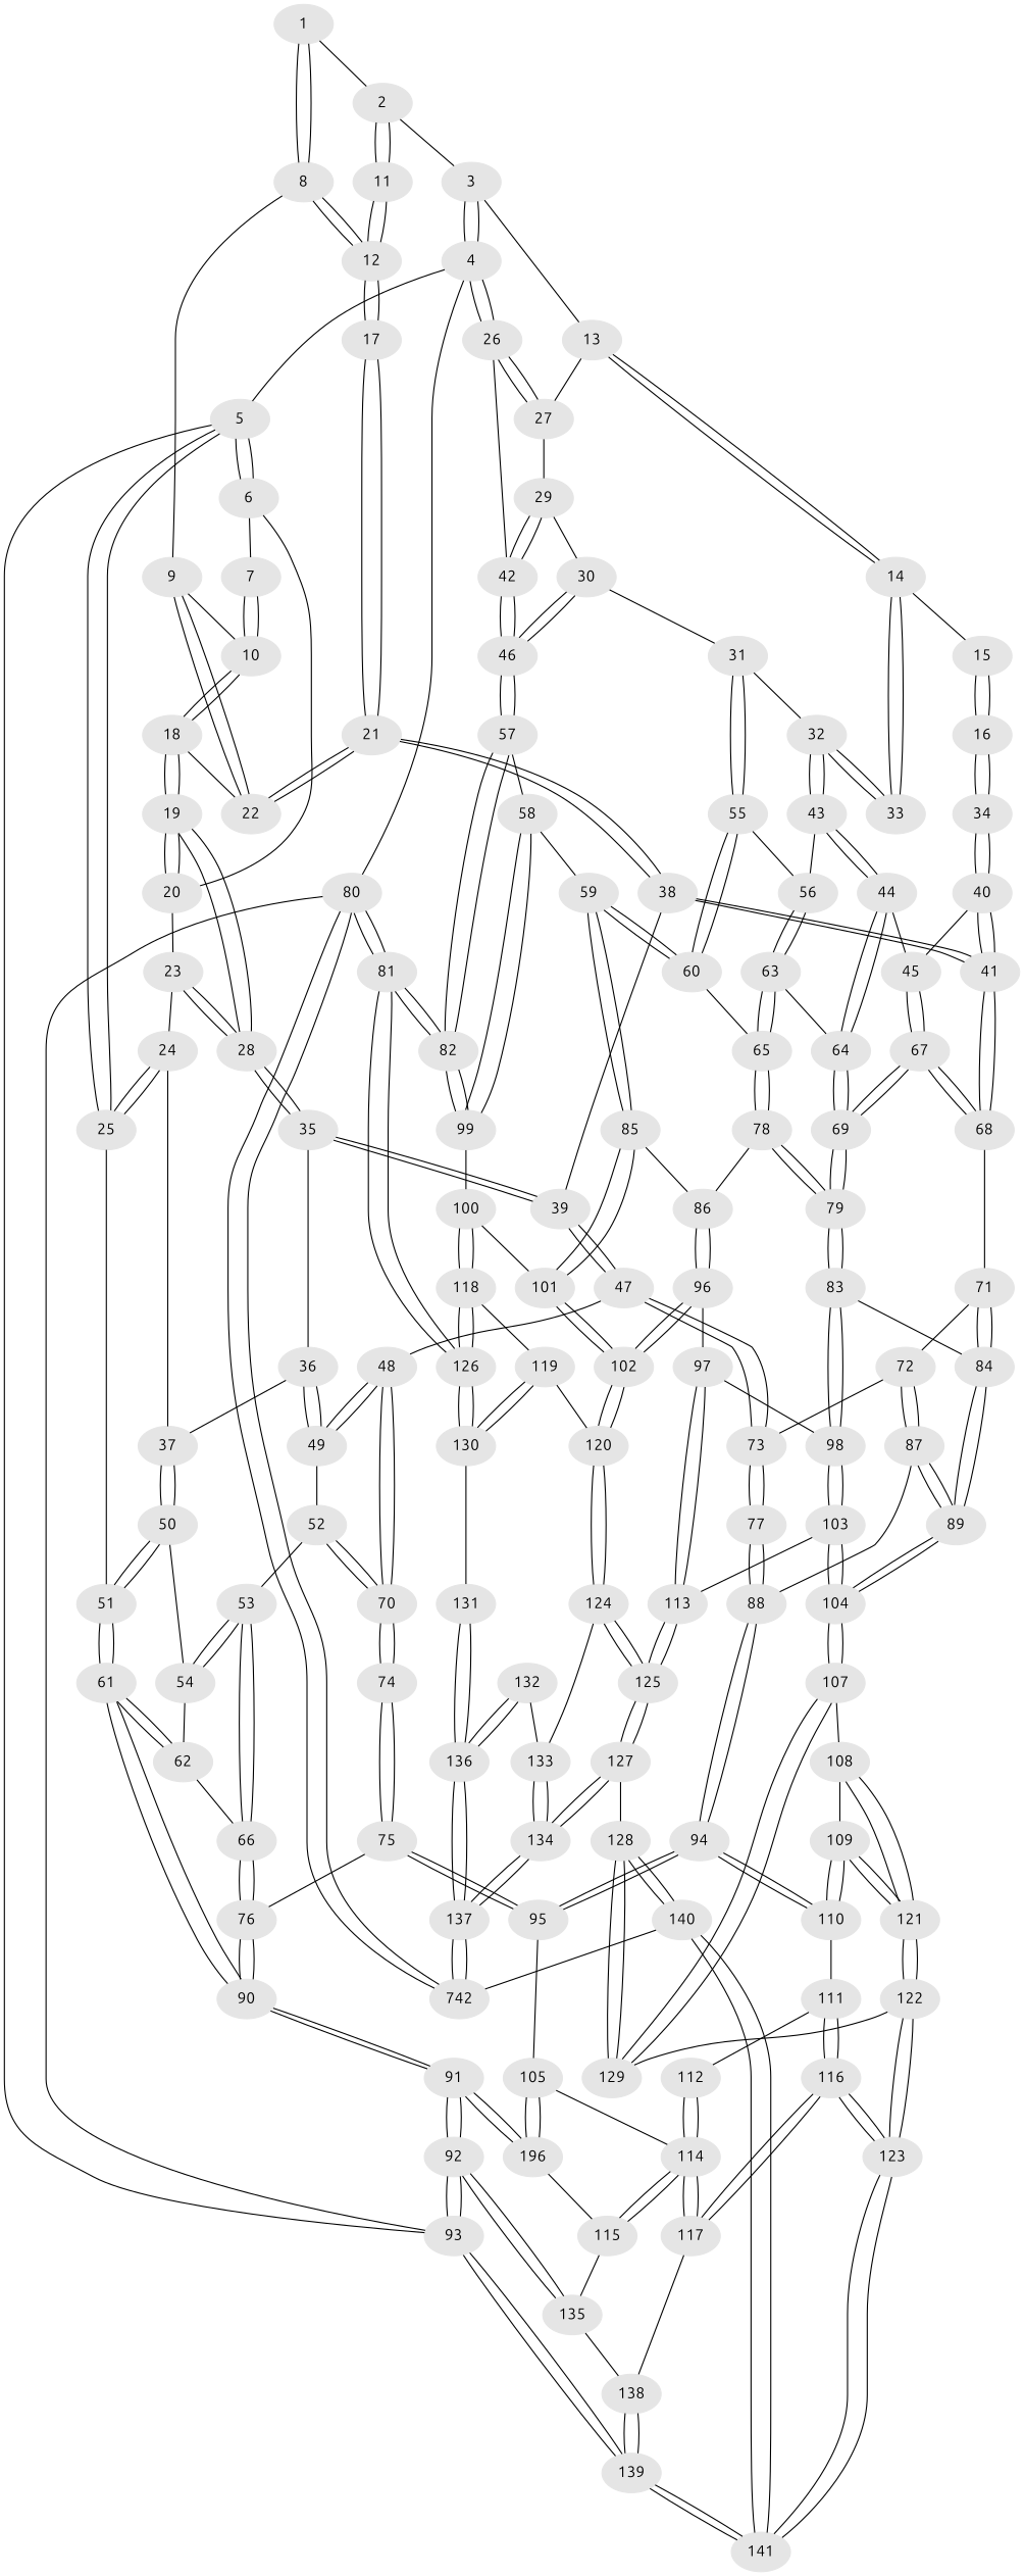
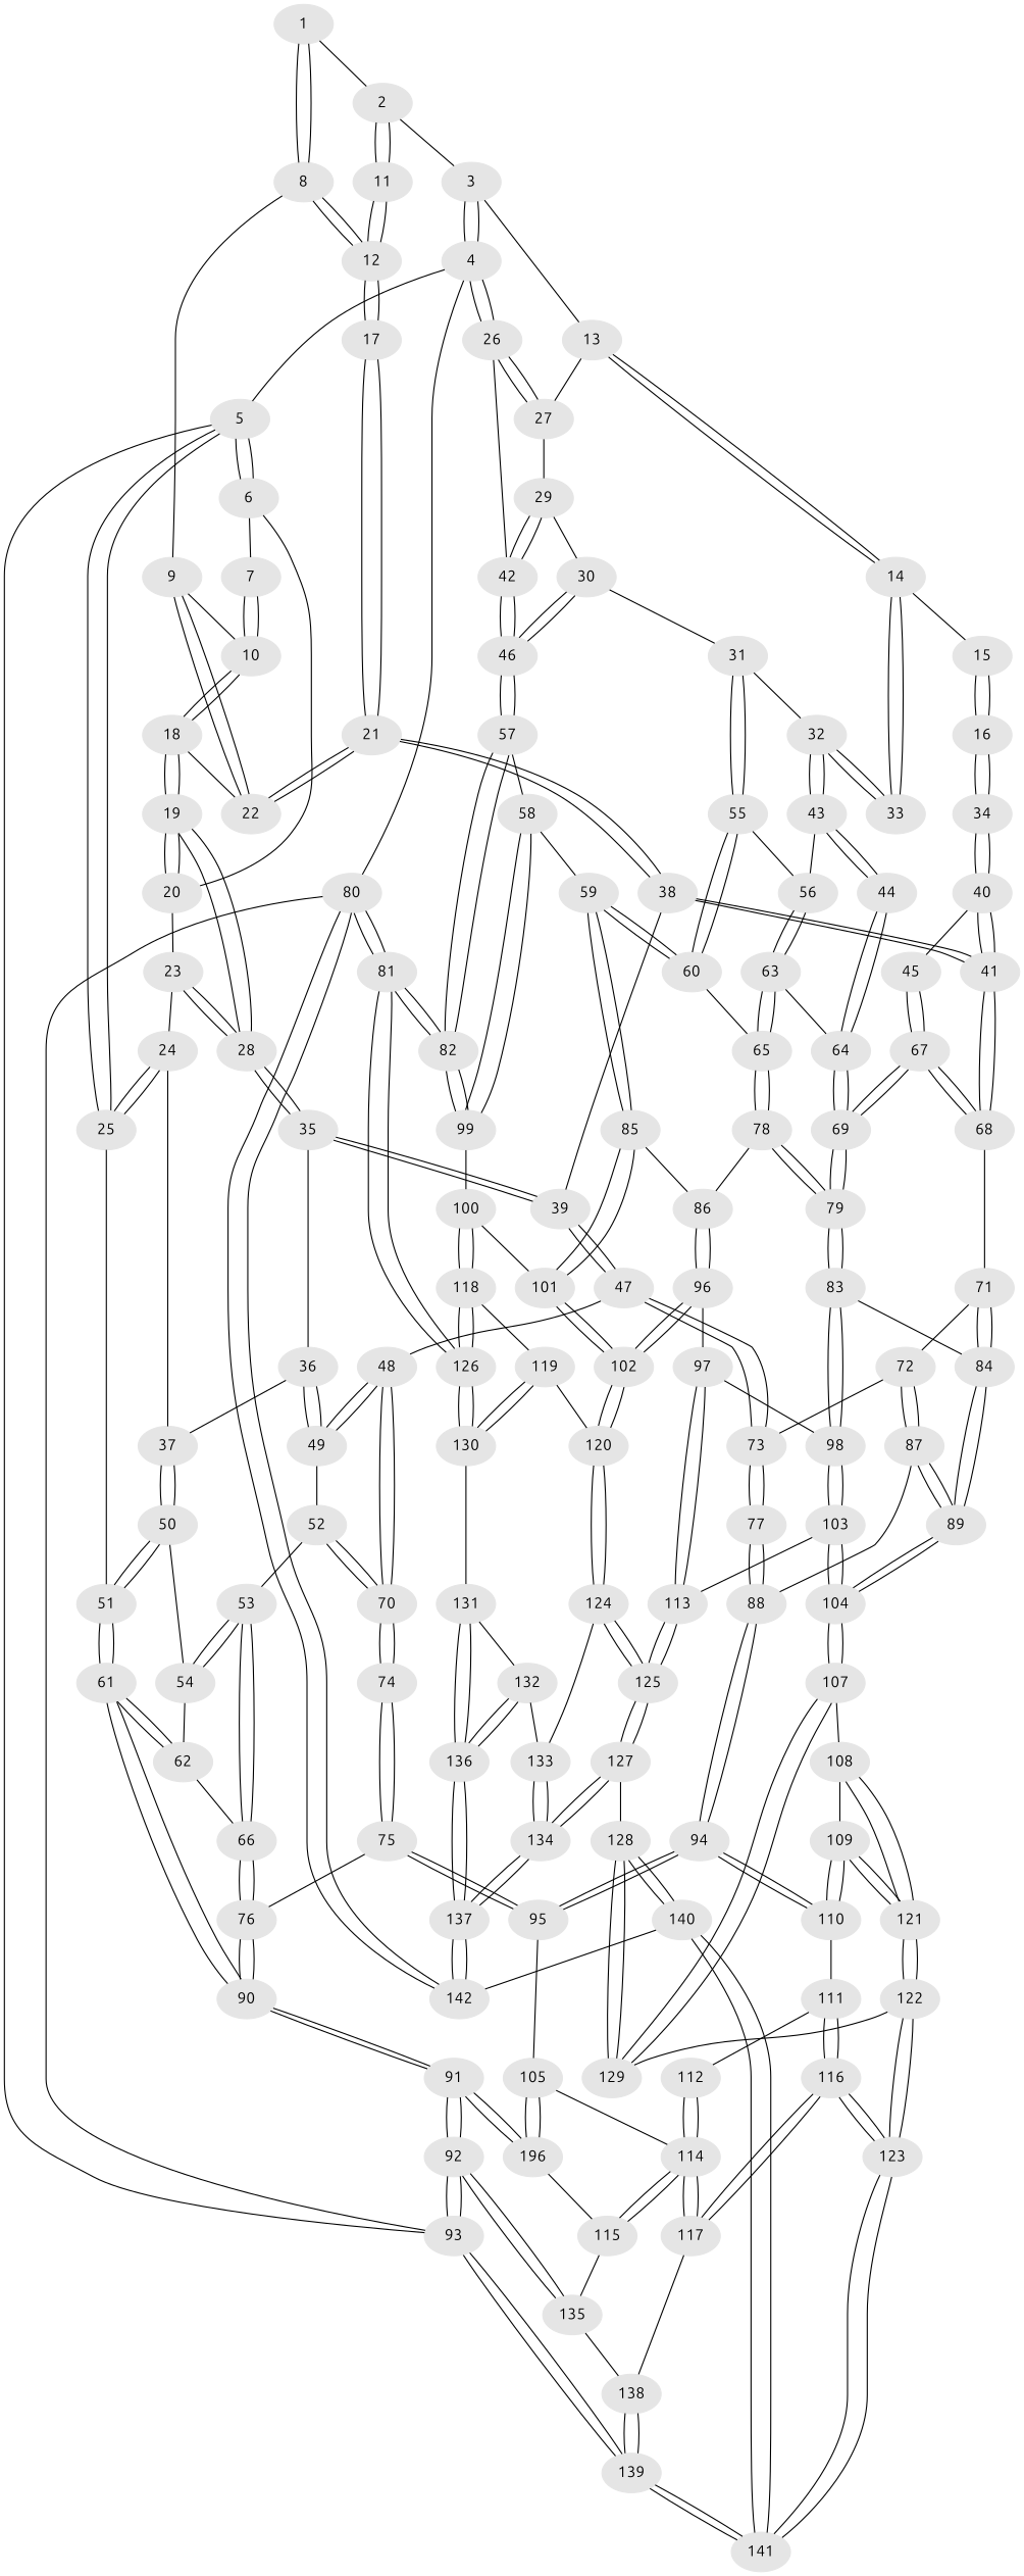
  graph {
    fontname=Ubuntu
    node [color=gray90 fontname=Ubuntu style=filled]
    edge [fontname=Ubuntu]
    1
    2
    8
    3
    11
    9
    12
    4
    13
    5
    26
    80
    14
    27
    6
    25
    93
    42
    81
-   142 [label=742]
+   142
    7
    20
    51
    139
    10
    23
    18
    22
    17
    19
    15
    16
    21
    33
    29
    34
    40
    38
    28
    35
    24
    39
    41
    37
    50
    61
    46
    30
    36
    31
    32
    55
    57
    43
    56
    60
    44
    45
    49
    47
    52
    54
    68
    48
    73
    67
    71
    64
    63
    69
    58
    82
    70
    77
    74
    53
    62
    90
    66
    76
    65
    59
    99
    85
    100
    86
    101
    78
    91
    79
    72
    84
    83
    75
    87
    89
    88
    95
    105
    94
    96
    98
    126
    130
    103
    104
    102
    97
    110
    107
    92
    n112 [label=196]
    135
    115
    138
    141
    111
    114
    113
    120
    125
    118
    119
    124
    108
    129
    112
    109
    121
    122
    116
    117
    123
    127
    131
    133
    134
    128
    140
    137
    132
    136
    1 -- 2
    1 -- 8
    1 -- 8
    2 -- 3
    2 -- 11
    2 -- 11
    8 -- 9
    8 -- 12
    8 -- 12
    3 -- 4
    3 -- 4
    3 -- 13
    11 -- 12
    11 -- 12
    9 -- 10
    9 -- 22
    9 -- 22
    12 -- 17
    12 -- 17
    4 -- 5
    4 -- 26
    4 -- 26
    4 -- 80
    13 -- 14
    13 -- 14
    13 -- 27
    5 -- 6
    5 -- 6
    5 -- 25
    5 -- 25
    5 -- 93
    26 -- 27
    26 -- 27
    26 -- 42
    80 -- 93
    80 -- 81
    80 -- 81
    80 -- 142
    80 -- 142
    14 -- 15
    14 -- 33
    14 -- 33
    27 -- 29
    6 -- 7
    6 -- 20
    25 -- 51
    93 -- 139
    93 -- 139
    42 -- 46
    42 -- 46
    81 -- 82
    81 -- 82
    81 -- 126
    81 -- 126
    7 -- 10
    7 -- 10
    20 -- 23
    51 -- 61
    51 -- 61
    139 -- 141
    139 -- 141
    10 -- 18
    10 -- 18
    23 -- 28
    23 -- 28
    23 -- 24
    18 -- 22
    18 -- 19
    18 -- 19
    17 -- 21
    17 -- 21
    19 -- 20
    19 -- 20
    19 -- 28
    19 -- 28
    15 -- 16
    15 -- 16
    16 -- 34
    16 -- 34
    21 -- 22
    21 -- 22
    21 -- 38
    21 -- 38
    29 -- 42
    29 -- 42
    29 -- 30
    34 -- 40
    34 -- 40
    40 -- 41
    40 -- 41
    40 -- 45
    38 -- 39
    38 -- 41
    38 -- 41
    28 -- 35
    28 -- 35
    35 -- 39
    35 -- 39
    35 -- 36
    24 -- 25
    24 -- 25
    24 -- 37
    39 -- 47
    39 -- 47
    41 -- 68
    41 -- 68
    37 -- 50
    37 -- 50
    50 -- 51
    50 -- 51
    50 -- 54
    61 -- 62
    61 -- 62
    61 -- 90
    61 -- 90
    46 -- 57
    46 -- 57
    30 -- 46
    30 -- 46
    30 -- 31
    36 -- 37
    36 -- 49
    36 -- 49
    31 -- 32
    31 -- 55
    31 -- 55
    32 -- 33
    32 -- 33
    32 -- 43
    32 -- 43
    55 -- 56
    55 -- 60
    55 -- 60
    57 -- 58
    57 -- 82
    57 -- 82
    43 -- 56
    43 -- 44
    43 -- 44
    56 -- 63
    56 -- 63
    60 -- 65
-   44 -- 45
    44 -- 64
    44 -- 64
    45 -- 67
    45 -- 67
    49 -- 52
    47 -- 48
    47 -- 73
    47 -- 73
    52 -- 70
    52 -- 70
    52 -- 53
    54 -- 62
    68 -- 71
    48 -- 49
    48 -- 49
    48 -- 70
    48 -- 70
    73 -- 77
    73 -- 77
    67 -- 68
    67 -- 68
    67 -- 69
    67 -- 69
    71 -- 72
    71 -- 84
    71 -- 84
    64 -- 69
    64 -- 69
    63 -- 64
    63 -- 65
    63 -- 65
    69 -- 79
    69 -- 79
    58 -- 59
    58 -- 99
    58 -- 99
    82 -- 99
    82 -- 99
    70 -- 74
    70 -- 74
    77 -- 88
    77 -- 88
    74 -- 75
    74 -- 75
    53 -- 54
    53 -- 54
    53 -- 66
    53 -- 66
    62 -- 66
    90 -- 91
    90 -- 91
    66 -- 76
    66 -- 76
    76 -- 90
    76 -- 90
    65 -- 78
    65 -- 78
    59 -- 60
    59 -- 60
    59 -- 85
    59 -- 85
    99 -- 100
    85 -- 86
    85 -- 101
    85 -- 101
    100 -- 101
    100 -- 118
    100 -- 118
    86 -- 96
    86 -- 96
    101 -- 102
    101 -- 102
    78 -- 86
    78 -- 79
    78 -- 79
    91 -- 92
    91 -- 92
    91 -- n112
    91 -- n112
    79 -- 83
    79 -- 83
    72 -- 73
    72 -- 87
    72 -- 87
    84 -- 89
    84 -- 89
    83 -- 84
    83 -- 98
    83 -- 98
    75 -- 76
    75 -- 95
    75 -- 95
    87 -- 89
    87 -- 89
    87 -- 88
    89 -- 104
    89 -- 104
    88 -- 94
    88 -- 94
    95 -- 105
    105 -- n112
    105 -- n112
    105 -- 114
    94 -- 95
    94 -- 95
    94 -- 110
    94 -- 110
    96 -- 102
    96 -- 102
    96 -- 97
    98 -- 103
    98 -- 103
    126 -- 130
    126 -- 130
    130 -- 131
    103 -- 104
    103 -- 104
    103 -- 113
    104 -- 107
    104 -- 107
    102 -- 120
    102 -- 120
    97 -- 98
    97 -- 113
    97 -- 113
    110 -- 111
    107 -- 108
    107 -- 129
    107 -- 129
    92 -- 93
    92 -- 93
    92 -- 135
    92 -- 135
    n112 -- 115
    135 -- 138
    115 -- 135
    138 -- 139
    138 -- 139
    111 -- 112
    111 -- 116
    111 -- 116
    114 -- 115
    114 -- 115
    114 -- 117
    114 -- 117
    113 -- 125
    113 -- 125
    120 -- 124
    120 -- 124
    125 -- 127
    125 -- 127
    118 -- 126
    118 -- 126
    118 -- 119
    119 -- 130
    119 -- 130
    119 -- 120
    124 -- 125
    124 -- 125
    124 -- 133
    108 -- 109
    108 -- 121
    108 -- 121
    112 -- 114
    112 -- 114
    109 -- 110
    109 -- 110
    109 -- 121
    109 -- 121
    121 -- 122
    121 -- 122
    122 -- 129
    122 -- 123
    122 -- 123
    116 -- 117
    116 -- 117
    116 -- 123
    116 -- 123
    117 -- 138
    123 -- 141
    123 -- 141
    127 -- 134
    127 -- 134
    127 -- 128
+   131 -- 132
    131 -- 136
    131 -- 136
    133 -- 134
    133 -- 134
    134 -- 137
    134 -- 137
    128 -- 129
    128 -- 129
    128 -- 140
    128 -- 140
    140 -- 142
    140 -- 141
    140 -- 141
    137 -- 142
    137 -- 142
    132 -- 133
    132 -- 136
    132 -- 136
    136 -- 137
    136 -- 137
  }
